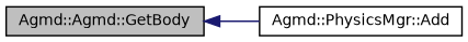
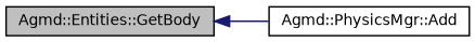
  digraph {
    rankdir=LR
    node [color=black fontname=Helvetica fontsize=10 shape=record style=filled]
-   n1 [fillcolor=grey75 fontcolor=black height=0.2 label="Agmd::Agmd::GetBody" width=0.4]
+   n1 [fillcolor=grey75 fontcolor=black height=0.2 label="Agmd::Entities::GetBody" width=0.4]
    n2 [fillcolor=white height=0.2 label="Agmd::PhysicsMgr::Add" width=0.4]
    n1 -> n2 [color=midnightblue dir=back fontname=Helvetica fontsize=10 labelfontname=Helvetica labelfontsize=10 style=solid]
  }
